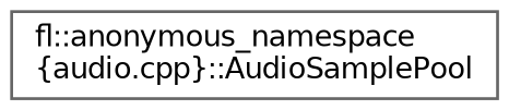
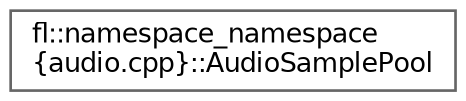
  digraph {
    rankdir=LR
-   n1 [color=grey40 fillcolor=white fontname=Helvetica fontsize=10 height=0.2 label="fl::anonymous_namespace\l\{audio.cpp\}::AudioSamplePool" shape=box style=filled width=0.4]
+   n1 [color=grey40 fillcolor=white fontname=Helvetica fontsize=10 height=0.2 label="fl::namespace_namespace\l\{audio.cpp\}::AudioSamplePool" shape=box style=filled width=0.4]
  }
